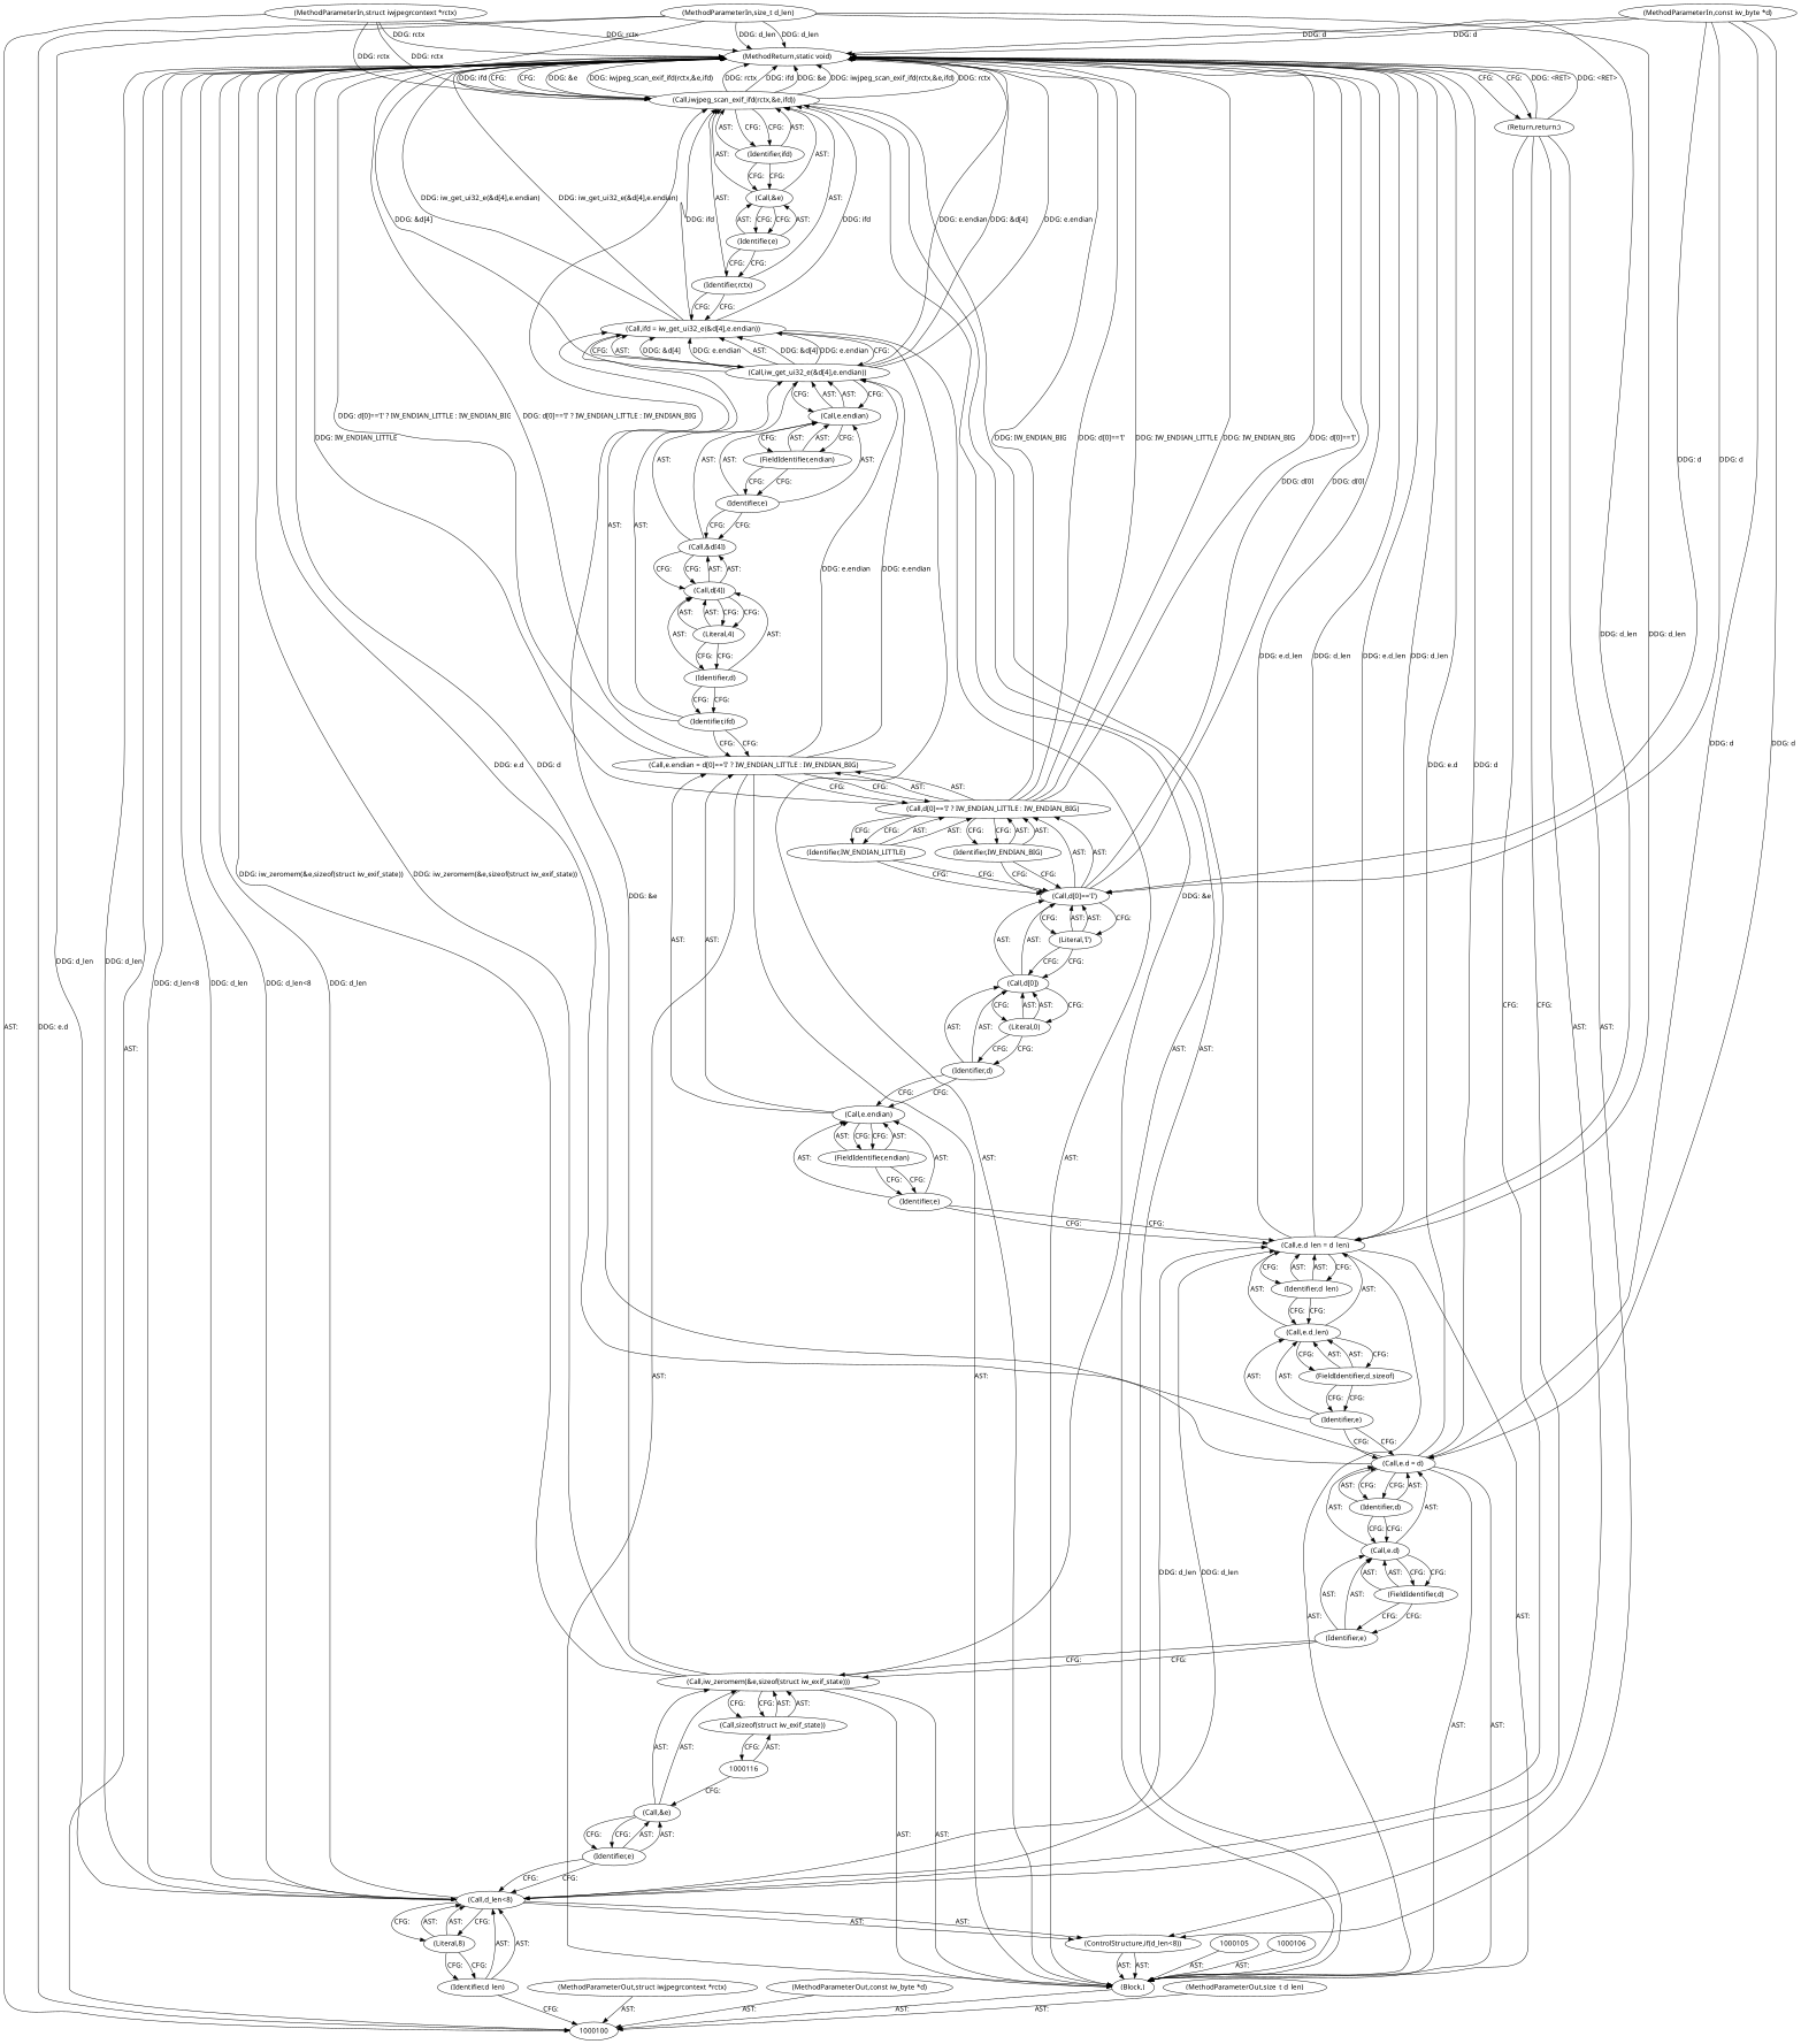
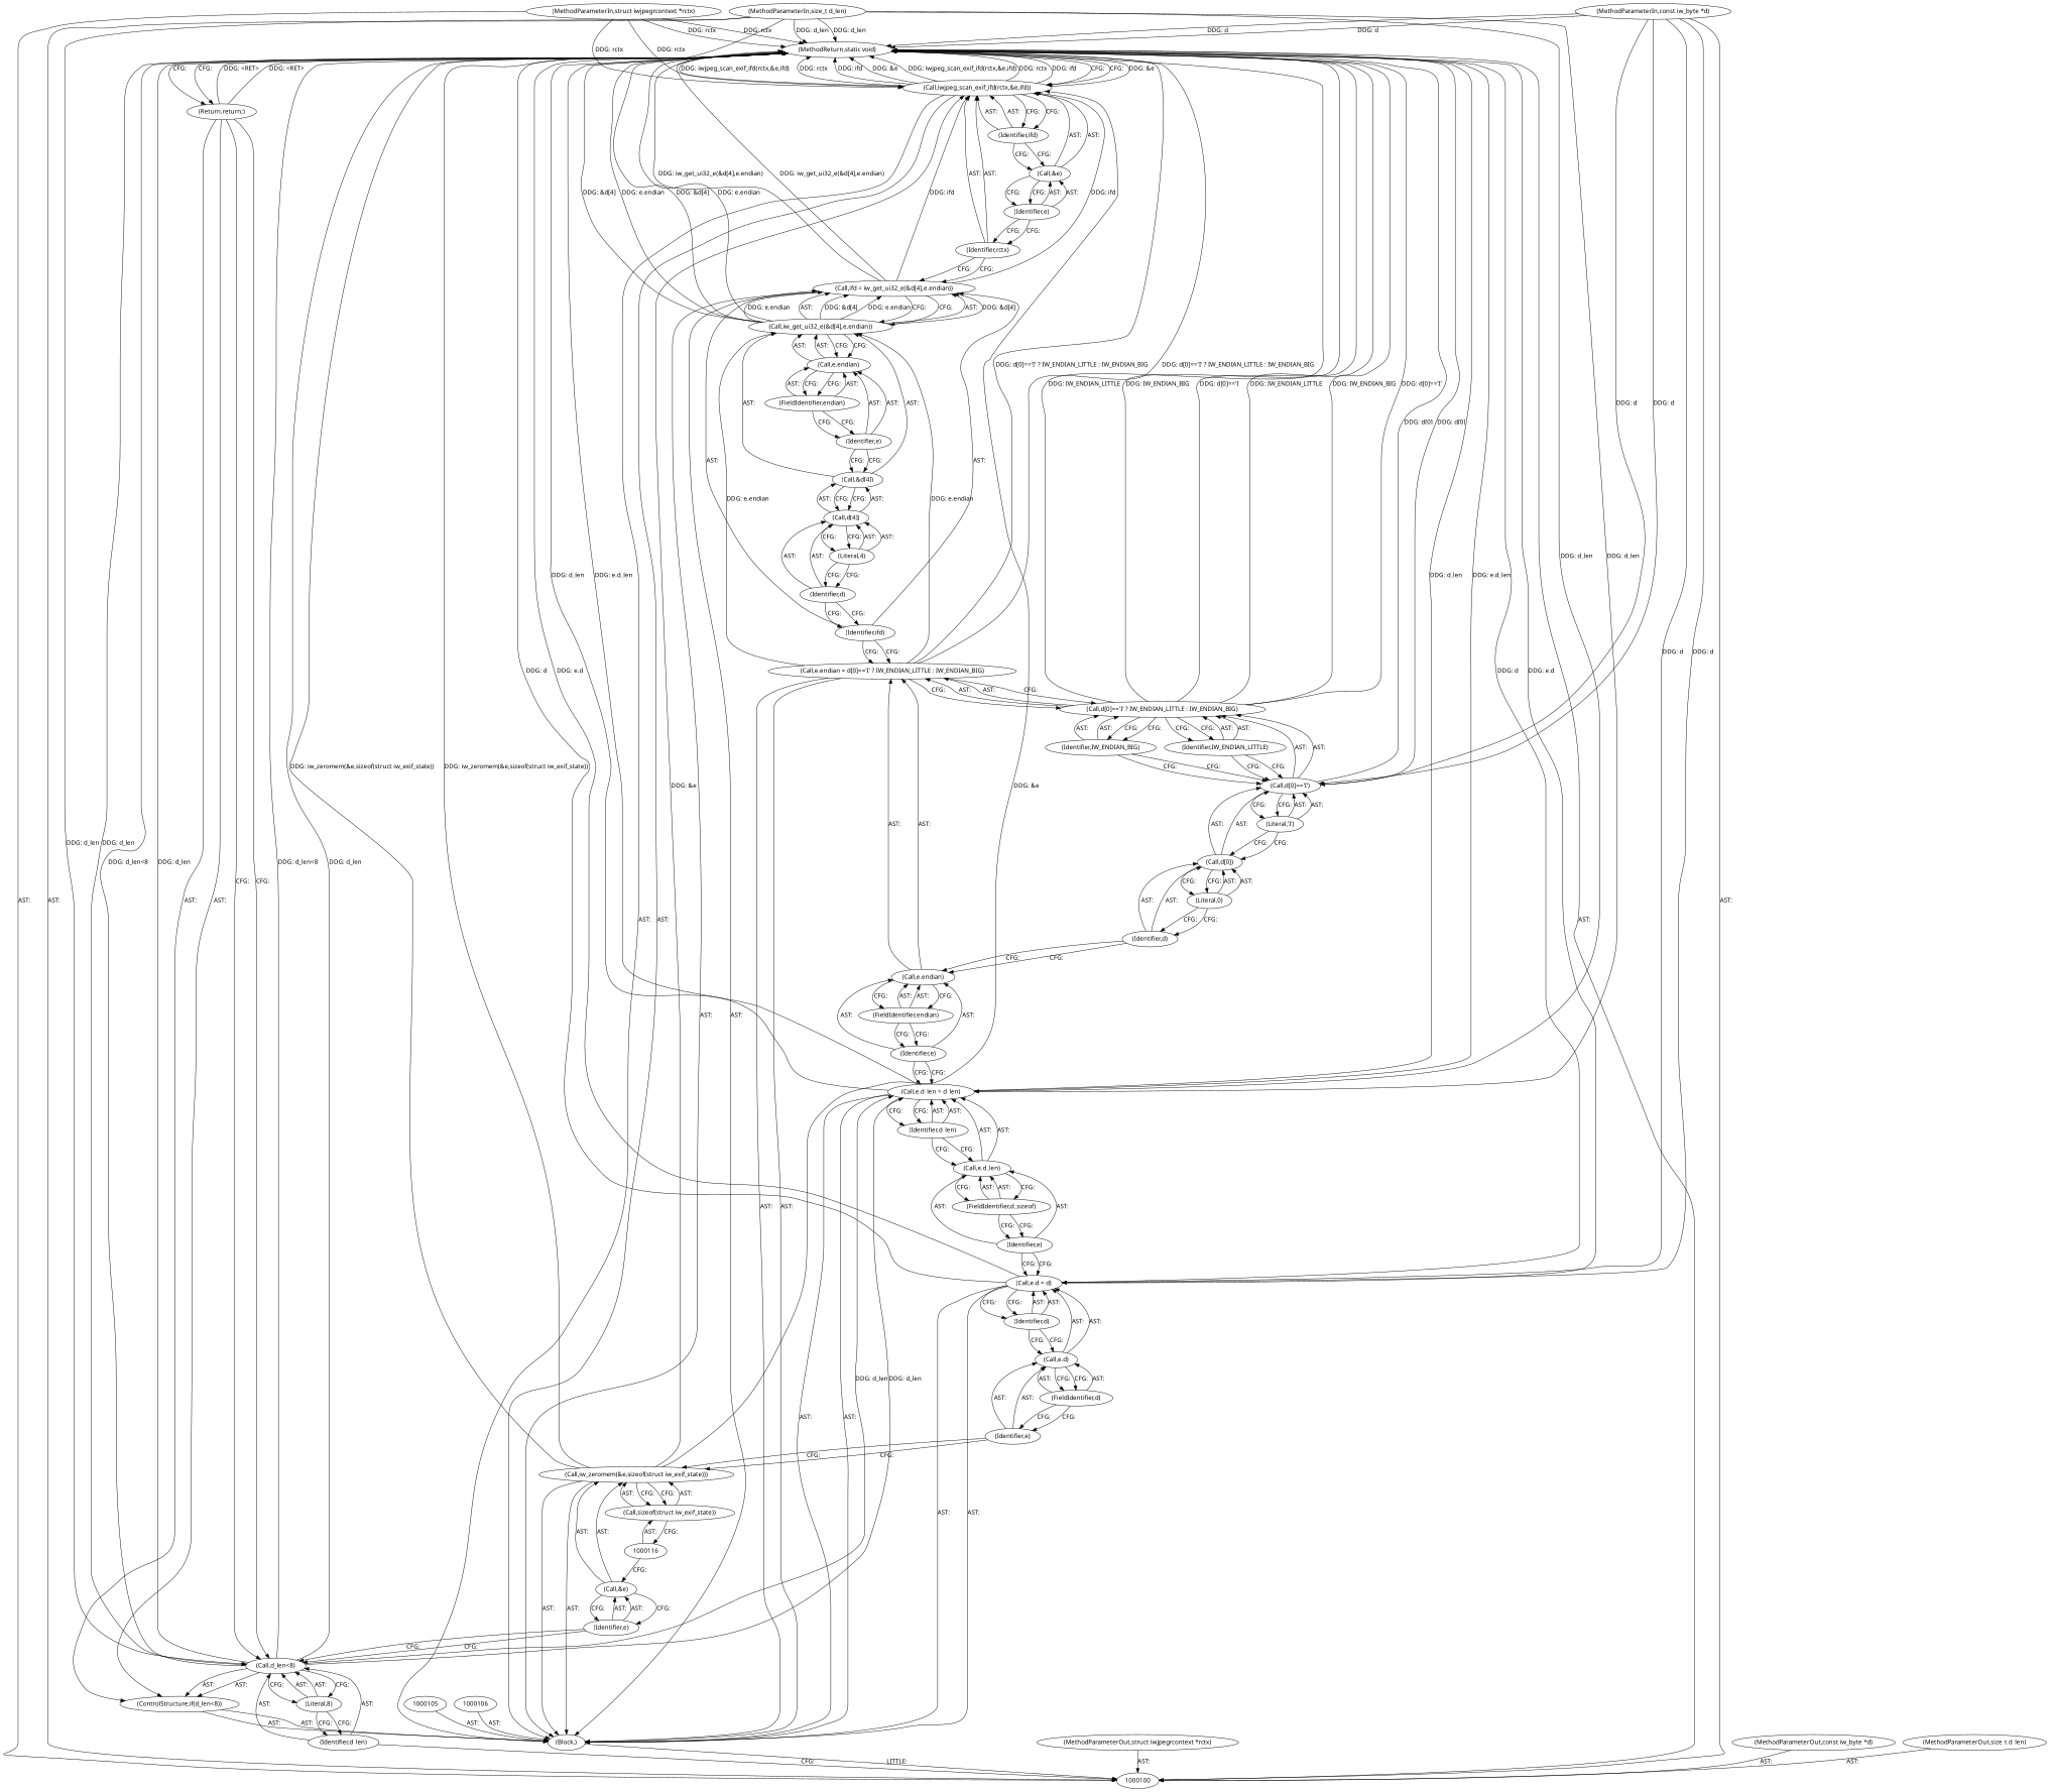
  digraph {
    fontname="Noto Sans"
    node [fontname="Noto Sans"]
    edge [fontname="Noto Sans"]
    n1 [label="(MethodReturn,static void)"]
    n2 [label="(Call,iwjpeg_scan_exif_ifd(rctx,&e,ifd))"]
    n3 [label="(Return,return;)"]
    n4 [label="(Block,)"]
    n5 [label="(Identifier,ifd)"]
    n6 [label="(Call,d_len<8)"]
    n7 [label="(ControlStructure,if(d_len<8))"]
    1000100
    n9 [label="(MethodParameterIn,struct iwjpegrcontext *rctx)"]
    n10 [label="(MethodParameterOut,struct iwjpegrcontext *rctx)"]
    n11 [label="(Call,e.d = d)"]
    n12 [label="(Identifier,d)"]
    n13 [label="(Call,e.d)"]
    n14 [label="(FieldIdentifier,d)"]
    n15 [label="(Identifier,e)"]
    n16 [label="(Call,iw_zeromem(&e,sizeof(struct iw_exif_state)))"]
    n17 [label="(Call,sizeof(struct iw_exif_state))"]
    n18 [label="(Call,e.d_len = d_len)"]
    n19 [label="(Identifier,d_len)"]
    n20 [label="(Call,e.d_len)"]
    n21 [label="(FieldIdentifier,d_sizeof)"]
    n22 [label="(Identifier,e)"]
    n23 [label="(Call,d[0]=='I' ? IW_ENDIAN_LITTLE : IW_ENDIAN_BIG)"]
    n24 [label="(Call,e.endian = d[0]=='I' ? IW_ENDIAN_LITTLE : IW_ENDIAN_BIG)"]
    n25 [label="(Identifier,IW_ENDIAN_LITTLE)"]
    n26 [label="(Identifier,IW_ENDIAN_BIG)"]
    n27 [label="(Call,iw_get_ui32_e(&d[4],e.endian))"]
    n28 [label="(Call,d[0]=='I')"]
    n29 [label="(Literal,'I')"]
    n30 [label="(Call,d[0])"]
    n31 [label="(Literal,0)"]
    n32 [label="(Identifier,d)"]
    n33 [label="(Call,e.endian)"]
    n34 [label="(FieldIdentifier,endian)"]
    n35 [label="(Call,ifd = iw_get_ui32_e(&d[4],e.endian))"]
    n36 [label="(Call,e.endian)"]
    n37 [label="(Identifier,e)"]
    n38 [label="(Identifier,ifd)"]
    n39 [label="(Call,&d[4])"]
    n40 [label="(Call,d[4])"]
    n41 [label="(Literal,4)"]
    n42 [label="(Identifier,d)"]
    n43 [label="(FieldIdentifier,endian)"]
    n44 [label="(Identifier,e)"]
    n45 [label="(Call,&e)"]
    n46 [label="(Identifier,rctx)"]
    n47 [label="(Identifier,e)"]
    n48 [label="(MethodParameterIn,const iw_byte *d)"]
    n49 [label="(MethodParameterOut,const iw_byte *d)"]
    n50 [label="(MethodParameterIn,size_t d_len)"]
    n51 [label="(Literal,8)"]
    n52 [label="(MethodParameterOut,size_t d_len)"]
    n53 [label="(Identifier,d_len)"]
    1000116
    n55 [label="(Call,&e)"]
    n56 [label="(Identifier,e)"]
    1000105
    1000106
    n1 -> n2 [label="CFG: "]
    n1 -> n2 [label="CFG: "]
    n1 -> n3 [label="CFG: "]
    n1 -> n3 [label="CFG: "]
    n2 -> n1 [label="DDG: &e"]
    n2 -> n1 [label="DDG: iwjpeg_scan_exif_ifd(rctx,&e,ifd)"]
    n2 -> n1 [label="DDG: rctx"]
    n2 -> n1 [label="DDG: ifd"]
    n2 -> n1 [label="DDG: &e"]
    n2 -> n1 [label="DDG: iwjpeg_scan_exif_ifd(rctx,&e,ifd)"]
    n2 -> n1 [label="DDG: rctx"]
    n2 -> n1 [label="DDG: ifd"]
    n2 -> n4 [label="AST: "]
    n2 -> n4 [label="AST: "]
    n2 -> n5 [label="CFG: "]
    n2 -> n5 [label="CFG: "]
    n3 -> n1 [label="DDG: <RET>"]
    n3 -> n1 [label="DDG: <RET>"]
    n3 -> n6 [label="CFG: "]
    n3 -> n6 [label="CFG: "]
    n3 -> n7 [label="AST: "]
    n3 -> n7 [label="AST: "]
-   n4 -> 1000100 [label="AST: "]
+   n4 -> 1000100 [label="LITTLE: "]
    n5 -> n2 [label="AST: "]
    n5 -> n2 [label="AST: "]
    n5 -> n45 [label="CFG: "]
    n5 -> n45 [label="CFG: "]
    n6 -> n1 [label="DDG: d_len<8"]
    n6 -> n1 [label="DDG: d_len"]
    n6 -> n1 [label="DDG: d_len<8"]
    n6 -> n1 [label="DDG: d_len"]
    n6 -> n7 [label="AST: "]
    n6 -> n7 [label="AST: "]
    n6 -> n18 [label="DDG: d_len"]
    n6 -> n18 [label="DDG: d_len"]
    n6 -> n51 [label="CFG: "]
    n6 -> n51 [label="CFG: "]
    n7 -> n4 [label="AST: "]
    n7 -> n4 [label="AST: "]
    1000100 -> n1 [label="AST: "]
    n9 -> n1 [label="DDG: rctx"]
    n9 -> n1 [label="DDG: rctx"]
    n9 -> n2 [label="DDG: rctx"]
    n9 -> n2 [label="DDG: rctx"]
    n9 -> 1000100 [label="AST: "]
    n10 -> 1000100 [label="AST: "]
    n11 -> n1 [label="DDG: e.d"]
    n11 -> n1 [label="DDG: d"]
    n11 -> n1 [label="DDG: e.d"]
    n11 -> n1 [label="DDG: d"]
    n11 -> n4 [label="AST: "]
    n11 -> n4 [label="AST: "]
    n11 -> n12 [label="CFG: "]
    n11 -> n12 [label="CFG: "]
    n12 -> n11 [label="AST: "]
    n12 -> n11 [label="AST: "]
    n12 -> n13 [label="CFG: "]
    n12 -> n13 [label="CFG: "]
    n13 -> n11 [label="AST: "]
    n13 -> n11 [label="AST: "]
    n13 -> n14 [label="CFG: "]
    n13 -> n14 [label="CFG: "]
    n14 -> n13 [label="AST: "]
    n14 -> n13 [label="AST: "]
    n14 -> n15 [label="CFG: "]
    n14 -> n15 [label="CFG: "]
    n15 -> n13 [label="AST: "]
    n15 -> n13 [label="AST: "]
    n15 -> n16 [label="CFG: "]
    n15 -> n16 [label="CFG: "]
    n16 -> n1 [label="DDG: iw_zeromem(&e,sizeof(struct iw_exif_state))"]
    n16 -> n1 [label="DDG: iw_zeromem(&e,sizeof(struct iw_exif_state))"]
    n16 -> n2 [label="DDG: &e"]
    n16 -> n2 [label="DDG: &e"]
    n16 -> n4 [label="AST: "]
    n16 -> n4 [label="AST: "]
    n16 -> n17 [label="CFG: "]
    n16 -> n17 [label="CFG: "]
    n17 -> n16 [label="AST: "]
    n17 -> n16 [label="AST: "]
    n17 -> 1000116 [label="CFG: "]
    n18 -> n1 [label="DDG: d_len"]
    n18 -> n1 [label="DDG: e.d_len"]
    n18 -> n1 [label="DDG: d_len"]
    n18 -> n1 [label="DDG: e.d_len"]
    n18 -> n4 [label="AST: "]
    n18 -> n4 [label="AST: "]
    n18 -> n19 [label="CFG: "]
    n18 -> n19 [label="CFG: "]
    n19 -> n18 [label="AST: "]
    n19 -> n18 [label="AST: "]
    n19 -> n20 [label="CFG: "]
    n19 -> n20 [label="CFG: "]
    n20 -> n18 [label="AST: "]
    n20 -> n18 [label="AST: "]
    n20 -> n21 [label="CFG: "]
    n20 -> n21 [label="CFG: "]
    n21 -> n20 [label="AST: "]
    n21 -> n20 [label="AST: "]
    n21 -> n22 [label="CFG: "]
    n21 -> n22 [label="CFG: "]
    n22 -> n11 [label="CFG: "]
    n22 -> n11 [label="CFG: "]
    n22 -> n20 [label="AST: "]
    n22 -> n20 [label="AST: "]
    n23 -> n1 [label="DDG: IW_ENDIAN_BIG"]
    n23 -> n1 [label="DDG: d[0]=='I'"]
    n23 -> n1 [label="DDG: IW_ENDIAN_LITTLE"]
    n23 -> n1 [label="DDG: IW_ENDIAN_BIG"]
    n23 -> n1 [label="DDG: d[0]=='I'"]
    n23 -> n1 [label="DDG: IW_ENDIAN_LITTLE"]
    n23 -> n24 [label="AST: "]
    n23 -> n24 [label="AST: "]
    n23 -> n25 [label="CFG: "]
    n23 -> n25 [label="CFG: "]
    n23 -> n26 [label="CFG: "]
    n23 -> n26 [label="CFG: "]
    n24 -> n1 [label="DDG: d[0]=='I' ? IW_ENDIAN_LITTLE : IW_ENDIAN_BIG"]
    n24 -> n1 [label="DDG: d[0]=='I' ? IW_ENDIAN_LITTLE : IW_ENDIAN_BIG"]
    n24 -> n4 [label="AST: "]
    n24 -> n4 [label="AST: "]
    n24 -> n23 [label="CFG: "]
    n24 -> n23 [label="CFG: "]
    n24 -> n27 [label="DDG: e.endian"]
    n24 -> n27 [label="DDG: e.endian"]
    n25 -> n23 [label="AST: "]
    n25 -> n23 [label="AST: "]
    n25 -> n28 [label="CFG: "]
    n25 -> n28 [label="CFG: "]
    n26 -> n23 [label="AST: "]
    n26 -> n23 [label="AST: "]
    n26 -> n28 [label="CFG: "]
    n26 -> n28 [label="CFG: "]
    n27 -> n1 [label="DDG: &d[4]"]
    n27 -> n1 [label="DDG: e.endian"]
    n27 -> n1 [label="DDG: &d[4]"]
    n27 -> n1 [label="DDG: e.endian"]
    n27 -> n35 [label="AST: "]
    n27 -> n35 [label="DDG: &d[4]"]
    n27 -> n35 [label="DDG: e.endian"]
    n27 -> n35 [label="AST: "]
    n27 -> n35 [label="DDG: &d[4]"]
    n27 -> n35 [label="DDG: e.endian"]
    n27 -> n36 [label="CFG: "]
    n27 -> n36 [label="CFG: "]
    n28 -> n1 [label="DDG: d[0]"]
    n28 -> n1 [label="DDG: d[0]"]
    n28 -> n23 [label="AST: "]
    n28 -> n23 [label="AST: "]
    n28 -> n29 [label="CFG: "]
    n28 -> n29 [label="CFG: "]
    n29 -> n28 [label="AST: "]
    n29 -> n28 [label="AST: "]
    n29 -> n30 [label="CFG: "]
    n29 -> n30 [label="CFG: "]
    n30 -> n28 [label="AST: "]
    n30 -> n28 [label="AST: "]
    n30 -> n31 [label="CFG: "]
    n30 -> n31 [label="CFG: "]
    n31 -> n30 [label="AST: "]
    n31 -> n30 [label="AST: "]
    n31 -> n32 [label="CFG: "]
    n31 -> n32 [label="CFG: "]
    n32 -> n30 [label="AST: "]
    n32 -> n30 [label="AST: "]
    n32 -> n33 [label="CFG: "]
    n32 -> n33 [label="CFG: "]
    n33 -> n24 [label="AST: "]
    n33 -> n24 [label="AST: "]
    n33 -> n34 [label="CFG: "]
    n33 -> n34 [label="CFG: "]
    n34 -> n33 [label="AST: "]
    n34 -> n33 [label="AST: "]
    n34 -> n37 [label="CFG: "]
    n34 -> n37 [label="CFG: "]
    n35 -> n1 [label="DDG: iw_get_ui32_e(&d[4],e.endian)"]
    n35 -> n1 [label="DDG: iw_get_ui32_e(&d[4],e.endian)"]
    n35 -> n2 [label="DDG: ifd"]
    n35 -> n2 [label="DDG: ifd"]
    n35 -> n4 [label="AST: "]
    n35 -> n4 [label="AST: "]
    n35 -> n27 [label="CFG: "]
    n35 -> n27 [label="CFG: "]
    n36 -> n27 [label="AST: "]
    n36 -> n27 [label="AST: "]
    n36 -> n43 [label="CFG: "]
    n36 -> n43 [label="CFG: "]
    n37 -> n18 [label="CFG: "]
    n37 -> n18 [label="CFG: "]
    n37 -> n33 [label="AST: "]
    n37 -> n33 [label="AST: "]
    n38 -> n24 [label="CFG: "]
    n38 -> n24 [label="CFG: "]
    n38 -> n35 [label="AST: "]
    n38 -> n35 [label="AST: "]
    n39 -> n27 [label="AST: "]
    n39 -> n27 [label="AST: "]
    n39 -> n40 [label="CFG: "]
    n39 -> n40 [label="CFG: "]
    n40 -> n39 [label="AST: "]
    n40 -> n39 [label="AST: "]
    n40 -> n41 [label="CFG: "]
    n40 -> n41 [label="CFG: "]
    n41 -> n40 [label="AST: "]
    n41 -> n40 [label="AST: "]
    n41 -> n42 [label="CFG: "]
    n41 -> n42 [label="CFG: "]
    n42 -> n38 [label="CFG: "]
    n42 -> n38 [label="CFG: "]
    n42 -> n40 [label="AST: "]
    n42 -> n40 [label="AST: "]
    n43 -> n36 [label="AST: "]
    n43 -> n36 [label="AST: "]
    n43 -> n44 [label="CFG: "]
    n43 -> n44 [label="CFG: "]
    n44 -> n36 [label="AST: "]
    n44 -> n36 [label="AST: "]
    n44 -> n39 [label="CFG: "]
    n44 -> n39 [label="CFG: "]
    n45 -> n2 [label="AST: "]
    n45 -> n2 [label="AST: "]
    n45 -> n47 [label="CFG: "]
    n45 -> n47 [label="CFG: "]
    n46 -> n2 [label="AST: "]
    n46 -> n2 [label="AST: "]
    n46 -> n35 [label="CFG: "]
    n46 -> n35 [label="CFG: "]
    n47 -> n45 [label="AST: "]
    n47 -> n45 [label="AST: "]
    n47 -> n46 [label="CFG: "]
    n47 -> n46 [label="CFG: "]
    n48 -> n1 [label="DDG: d"]
    n48 -> n1 [label="DDG: d"]
+   n48 -> 1000100 [label="AST: "]
    n48 -> n11 [label="DDG: d"]
    n48 -> n11 [label="DDG: d"]
    n48 -> n28 [label="DDG: d"]
    n48 -> n28 [label="DDG: d"]
    n49 -> 1000100 [label="AST: "]
    n50 -> n1 [label="DDG: d_len"]
    n50 -> n1 [label="DDG: d_len"]
    n50 -> n6 [label="DDG: d_len"]
    n50 -> n6 [label="DDG: d_len"]
-   n50 -> 1000100 [label="DDG: e.d"]
+   n50 -> 1000100 [label="AST: "]
    n50 -> n18 [label="DDG: d_len"]
    n50 -> n18 [label="DDG: d_len"]
    n51 -> n6 [label="AST: "]
    n51 -> n6 [label="AST: "]
    n51 -> n53 [label="CFG: "]
    n51 -> n53 [label="CFG: "]
    n52 -> 1000100 [label="AST: "]
    n53 -> n6 [label="AST: "]
    n53 -> n6 [label="AST: "]
    n53 -> 1000100 [label="CFG: "]
    1000116 -> n17 [label="AST: "]
    1000116 -> n55 [label="CFG: "]
    n55 -> n16 [label="AST: "]
    n55 -> n16 [label="AST: "]
    n55 -> n56 [label="CFG: "]
    n55 -> n56 [label="CFG: "]
    n56 -> n6 [label="CFG: "]
    n56 -> n6 [label="CFG: "]
    n56 -> n55 [label="AST: "]
    n56 -> n55 [label="AST: "]
    1000105 -> n4 [label="AST: "]
    1000106 -> n4 [label="AST: "]
  }
